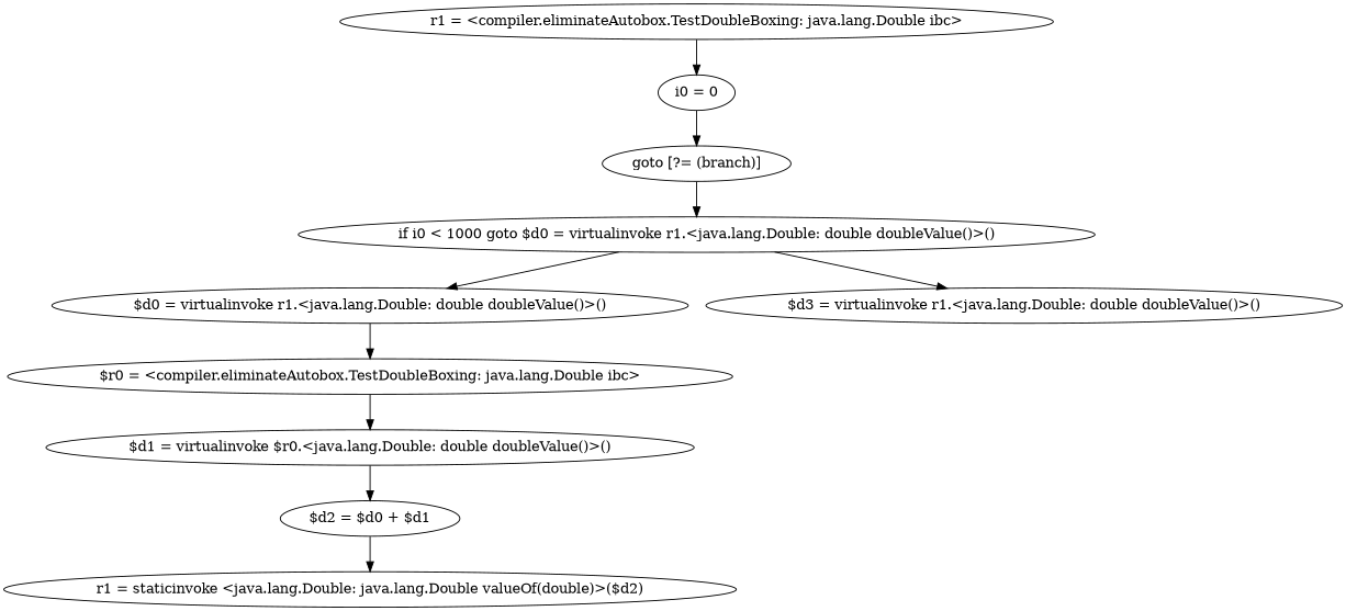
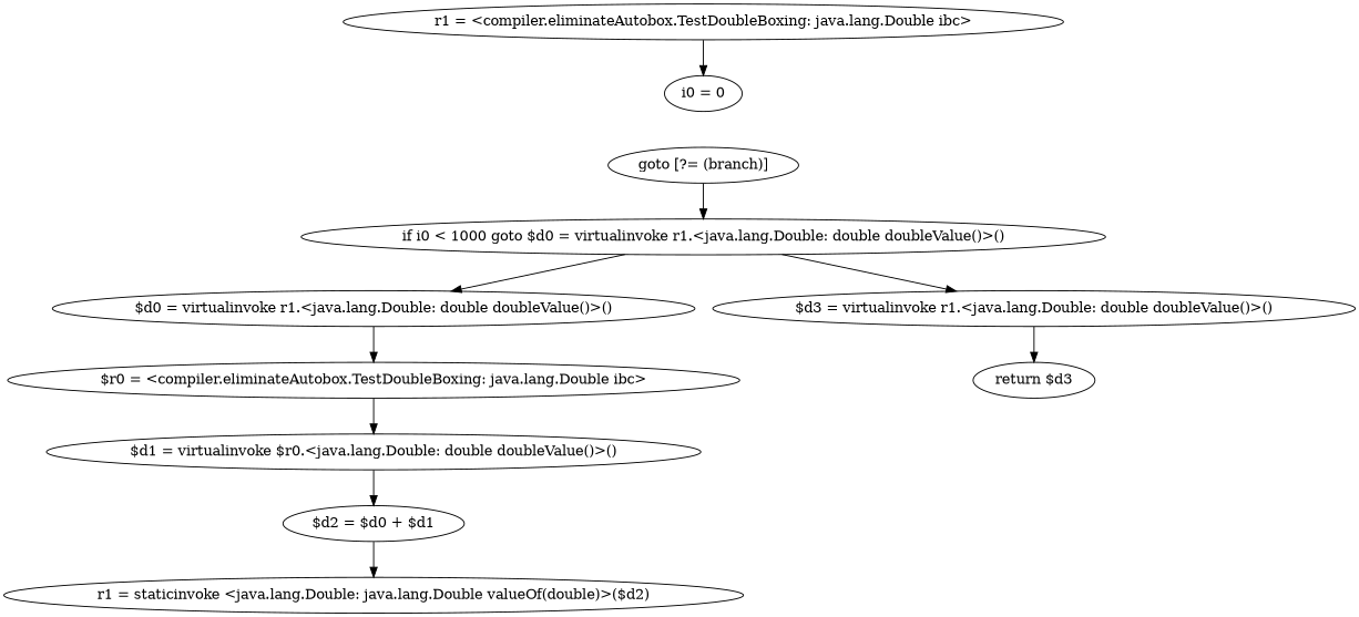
  digraph {
    "r1 = <compiler.eliminateAutobox.TestDoubleBoxing: java.lang.Double ibc>"
    "i0 = 0"
    "goto [?= (branch)]"
    "if i0 < 1000 goto $d0 = virtualinvoke r1.<java.lang.Double: double doubleValue()>()"
    "$d0 = virtualinvoke r1.<java.lang.Double: double doubleValue()>()"
    "$d3 = virtualinvoke r1.<java.lang.Double: double doubleValue()>()"
    "$r0 = <compiler.eliminateAutobox.TestDoubleBoxing: java.lang.Double ibc>"
    "$d1 = virtualinvoke $r0.<java.lang.Double: double doubleValue()>()"
    "$d2 = $d0 + $d1"
    "r1 = staticinvoke <java.lang.Double: java.lang.Double valueOf(double)>($d2)"
+   "return $d3"
    "r1 = <compiler.eliminateAutobox.TestDoubleBoxing: java.lang.Double ibc>" -> "i0 = 0"
-   "i0 = 0" -> "goto [?= (branch)]"
    "goto [?= (branch)]" -> "if i0 < 1000 goto $d0 = virtualinvoke r1.<java.lang.Double: double doubleValue()>()"
    "if i0 < 1000 goto $d0 = virtualinvoke r1.<java.lang.Double: double doubleValue()>()" -> "$d0 = virtualinvoke r1.<java.lang.Double: double doubleValue()>()"
    "if i0 < 1000 goto $d0 = virtualinvoke r1.<java.lang.Double: double doubleValue()>()" -> "$d3 = virtualinvoke r1.<java.lang.Double: double doubleValue()>()"
    "$d0 = virtualinvoke r1.<java.lang.Double: double doubleValue()>()" -> "$r0 = <compiler.eliminateAutobox.TestDoubleBoxing: java.lang.Double ibc>"
+   "$d3 = virtualinvoke r1.<java.lang.Double: double doubleValue()>()" -> "return $d3"
    "$r0 = <compiler.eliminateAutobox.TestDoubleBoxing: java.lang.Double ibc>" -> "$d1 = virtualinvoke $r0.<java.lang.Double: double doubleValue()>()"
    "$d1 = virtualinvoke $r0.<java.lang.Double: double doubleValue()>()" -> "$d2 = $d0 + $d1"
    "$d2 = $d0 + $d1" -> "r1 = staticinvoke <java.lang.Double: java.lang.Double valueOf(double)>($d2)"
  }
